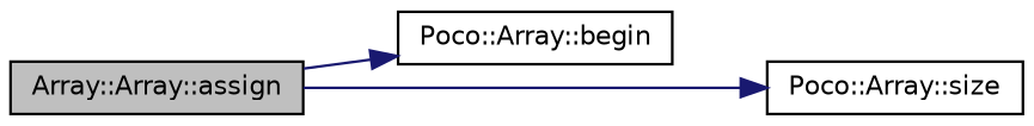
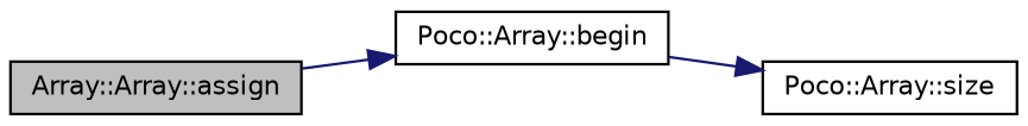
  digraph {
    rankdir=LR
    node [color=black fillcolor=white fontname=Helvetica fontsize=10 shape=record style=filled]
    edge [color=midnightblue fontname=Helvetica fontsize=10 labelfontname=Helvetica labelfontsize=10 style=solid]
    n1 [fillcolor=grey75 fontcolor=black height=0.2 label="Array::Array::assign" width=0.4]
    n2 [height=0.2 label="Poco::Array::begin" width=0.4]
    n3 [height=0.2 label="Poco::Array::size" width=0.4]
    n1 -> n2
-   n1 -> n3
+   n2 -> n3
  }
